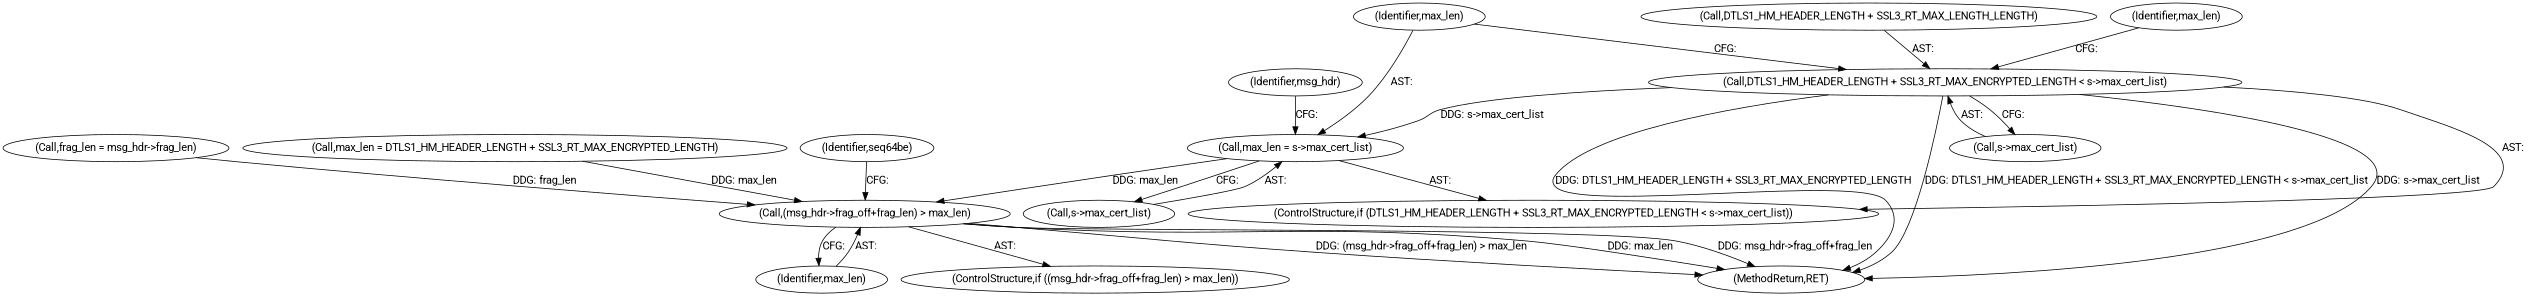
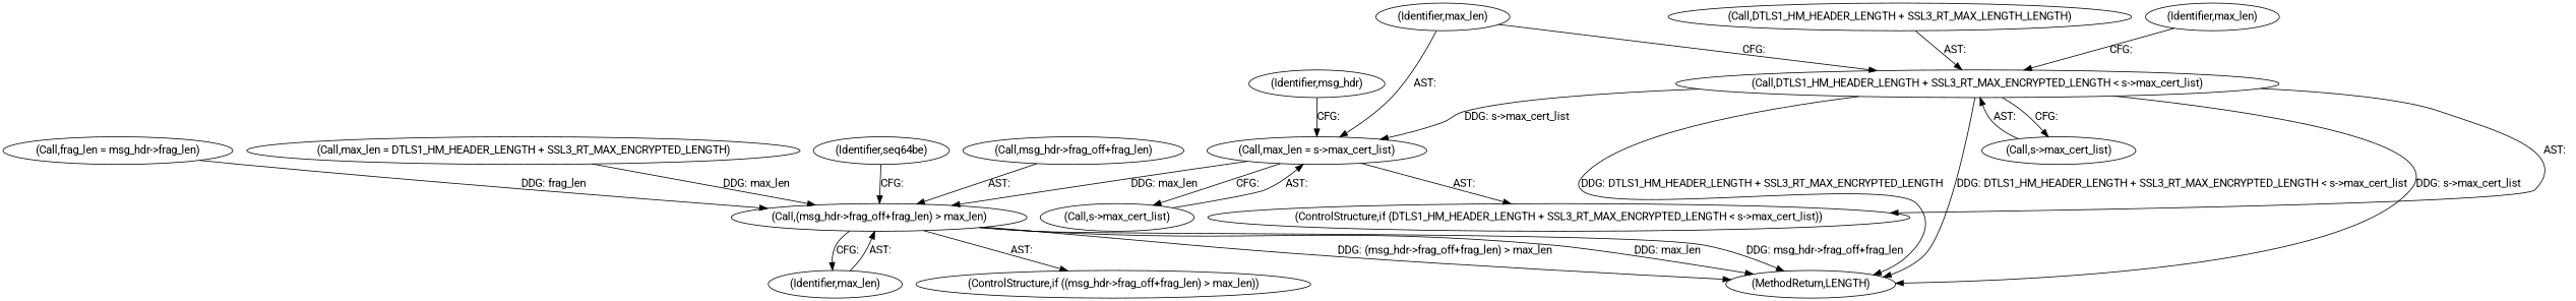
  digraph {
    fontname=Roboto
    node [fontname=Roboto]
    edge [fontname=Roboto]
    n1 [label="(Call,DTLS1_HM_HEADER_LENGTH + SSL3_RT_MAX_ENCRYPTED_LENGTH < s->max_cert_list)"]
    n2 [label="(Call,max_len = s->max_cert_list)"]
    n3 [label="(Call,s->max_cert_list)"]
-   n4 [label="(MethodReturn,RET)"]
+   n4 [label="(MethodReturn,LENGTH)"]
    n5 [label="(ControlStructure,if (DTLS1_HM_HEADER_LENGTH + SSL3_RT_MAX_ENCRYPTED_LENGTH < s->max_cert_list))"]
    n6 [label="(Call,(msg_hdr->frag_off+frag_len) > max_len)"]
    n7 [label="(Call,s->max_cert_list)"]
    n8 [label="(Identifier,max_len)"]
    n9 [label="(ControlStructure,if ((msg_hdr->frag_off+frag_len) > max_len))"]
    n10 [label="(Call,DTLS1_HM_HEADER_LENGTH + SSL3_RT_MAX_LENGTH_LENGTH)"]
    n11 [label="(Call,frag_len = msg_hdr->frag_len)"]
    n12 [label="(Call,max_len = DTLS1_HM_HEADER_LENGTH + SSL3_RT_MAX_ENCRYPTED_LENGTH)"]
    n13 [label="(Identifier,msg_hdr)"]
    n14 [label="(Identifier,seq64be)"]
+   n15 [label="(Call,msg_hdr->frag_off+frag_len)"]
    n16 [label="(Identifier,max_len)"]
    n17 [label="(Identifier,max_len)"]
    n1 -> n2 [label="DDG: s->max_cert_list"]
    n1 -> n3 [label="CFG: "]
    n1 -> n4 [label="DDG: DTLS1_HM_HEADER_LENGTH + SSL3_RT_MAX_ENCRYPTED_LENGTH"]
    n1 -> n4 [label="DDG: DTLS1_HM_HEADER_LENGTH + SSL3_RT_MAX_ENCRYPTED_LENGTH < s->max_cert_list"]
    n1 -> n4 [label="DDG: s->max_cert_list"]
    n1 -> n5 [label="AST: "]
    n2 -> n5 [label="AST: "]
    n2 -> n6 [label="DDG: max_len"]
    n2 -> n7 [label="CFG: "]
    n3 -> n1 [label="AST: "]
    n6 -> n4 [label="DDG: (msg_hdr->frag_off+frag_len) > max_len"]
    n6 -> n4 [label="DDG: max_len"]
    n6 -> n4 [label="DDG: msg_hdr->frag_off+frag_len"]
    n6 -> n8 [label="CFG: "]
    n6 -> n9 [label="AST: "]
    n7 -> n2 [label="AST: "]
    n8 -> n6 [label="AST: "]
    n10 -> n1 [label="AST: "]
    n11 -> n6 [label="DDG: frag_len"]
    n12 -> n6 [label="DDG: max_len"]
    n13 -> n2 [label="CFG: "]
    n14 -> n6 [label="CFG: "]
+   n15 -> n6 [label="AST: "]
    n16 -> n1 [label="CFG: "]
    n16 -> n2 [label="AST: "]
    n17 -> n1 [label="CFG: "]
  }
